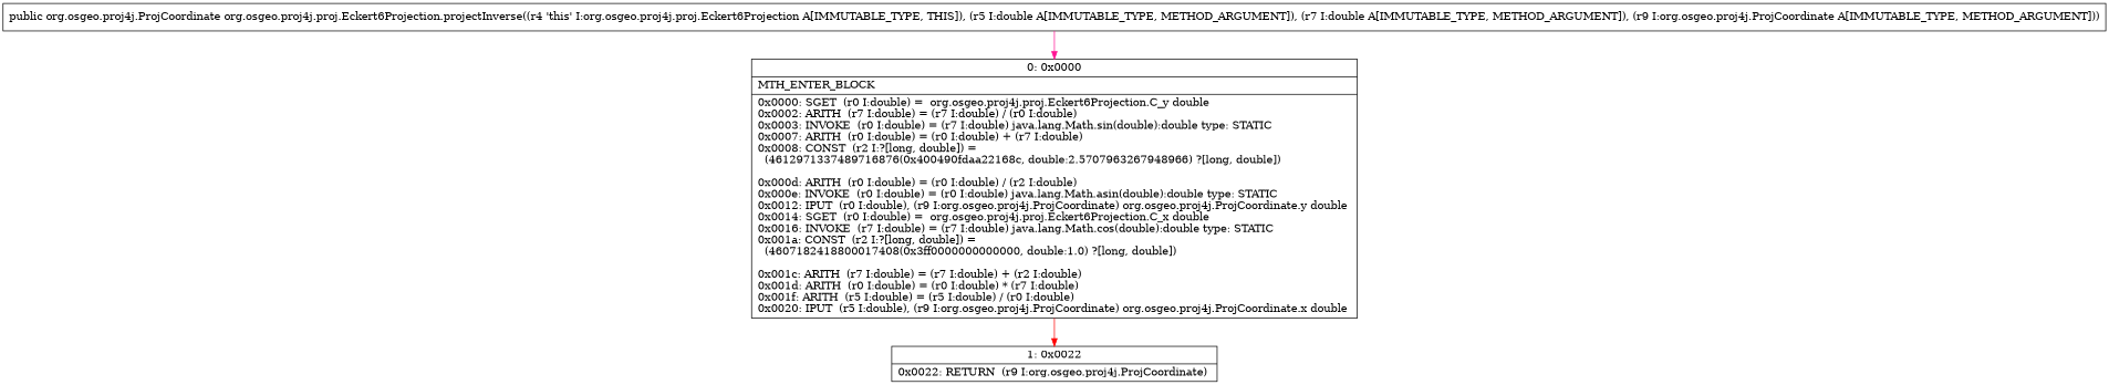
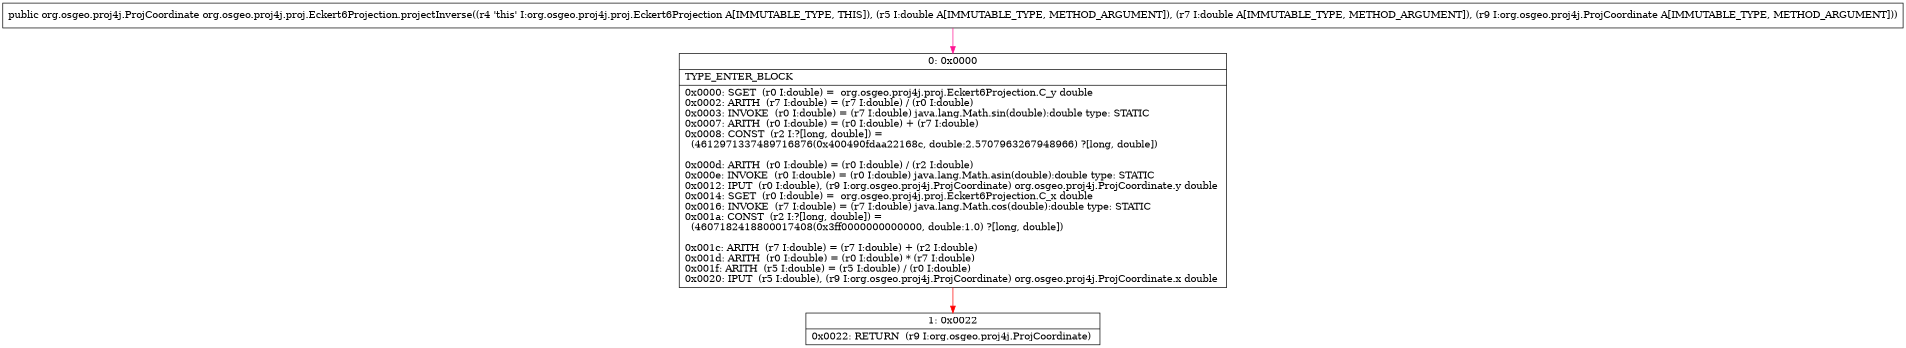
  digraph {
    node [shape=record]
-   n1 [label="{0\:\ 0x0000|MTH_ENTER_BLOCK\l|0x0000: SGET  (r0 I:double) =  org.osgeo.proj4j.proj.Eckert6Projection.C_y double \l0x0002: ARITH  (r7 I:double) = (r7 I:double) \/ (r0 I:double) \l0x0003: INVOKE  (r0 I:double) = (r7 I:double) java.lang.Math.sin(double):double type: STATIC \l0x0007: ARITH  (r0 I:double) = (r0 I:double) + (r7 I:double) \l0x0008: CONST  (r2 I:?[long, double]) = \l  (4612971337489716876(0x400490fdaa22168c, double:2.5707963267948966) ?[long, double])\l \l0x000d: ARITH  (r0 I:double) = (r0 I:double) \/ (r2 I:double) \l0x000e: INVOKE  (r0 I:double) = (r0 I:double) java.lang.Math.asin(double):double type: STATIC \l0x0012: IPUT  (r0 I:double), (r9 I:org.osgeo.proj4j.ProjCoordinate) org.osgeo.proj4j.ProjCoordinate.y double \l0x0014: SGET  (r0 I:double) =  org.osgeo.proj4j.proj.Eckert6Projection.C_x double \l0x0016: INVOKE  (r7 I:double) = (r7 I:double) java.lang.Math.cos(double):double type: STATIC \l0x001a: CONST  (r2 I:?[long, double]) = \l  (4607182418800017408(0x3ff0000000000000, double:1.0) ?[long, double])\l \l0x001c: ARITH  (r7 I:double) = (r7 I:double) + (r2 I:double) \l0x001d: ARITH  (r0 I:double) = (r0 I:double) * (r7 I:double) \l0x001f: ARITH  (r5 I:double) = (r5 I:double) \/ (r0 I:double) \l0x0020: IPUT  (r5 I:double), (r9 I:org.osgeo.proj4j.ProjCoordinate) org.osgeo.proj4j.ProjCoordinate.x double \l}"]
+   n1 [label="{0\:\ 0x0000|TYPE_ENTER_BLOCK\l|0x0000: SGET  (r0 I:double) =  org.osgeo.proj4j.proj.Eckert6Projection.C_y double \l0x0002: ARITH  (r7 I:double) = (r7 I:double) \/ (r0 I:double) \l0x0003: INVOKE  (r0 I:double) = (r7 I:double) java.lang.Math.sin(double):double type: STATIC \l0x0007: ARITH  (r0 I:double) = (r0 I:double) + (r7 I:double) \l0x0008: CONST  (r2 I:?[long, double]) = \l  (4612971337489716876(0x400490fdaa22168c, double:2.5707963267948966) ?[long, double])\l \l0x000d: ARITH  (r0 I:double) = (r0 I:double) \/ (r2 I:double) \l0x000e: INVOKE  (r0 I:double) = (r0 I:double) java.lang.Math.asin(double):double type: STATIC \l0x0012: IPUT  (r0 I:double), (r9 I:org.osgeo.proj4j.ProjCoordinate) org.osgeo.proj4j.ProjCoordinate.y double \l0x0014: SGET  (r0 I:double) =  org.osgeo.proj4j.proj.Eckert6Projection.C_x double \l0x0016: INVOKE  (r7 I:double) = (r7 I:double) java.lang.Math.cos(double):double type: STATIC \l0x001a: CONST  (r2 I:?[long, double]) = \l  (4607182418800017408(0x3ff0000000000000, double:1.0) ?[long, double])\l \l0x001c: ARITH  (r7 I:double) = (r7 I:double) + (r2 I:double) \l0x001d: ARITH  (r0 I:double) = (r0 I:double) * (r7 I:double) \l0x001f: ARITH  (r5 I:double) = (r5 I:double) \/ (r0 I:double) \l0x0020: IPUT  (r5 I:double), (r9 I:org.osgeo.proj4j.ProjCoordinate) org.osgeo.proj4j.ProjCoordinate.x double \l}"]
    n2 [label="{1\:\ 0x0022|0x0022: RETURN  (r9 I:org.osgeo.proj4j.ProjCoordinate) \l}"]
    n3 [label="{public org.osgeo.proj4j.ProjCoordinate org.osgeo.proj4j.proj.Eckert6Projection.projectInverse((r4 'this' I:org.osgeo.proj4j.proj.Eckert6Projection A[IMMUTABLE_TYPE, THIS]), (r5 I:double A[IMMUTABLE_TYPE, METHOD_ARGUMENT]), (r7 I:double A[IMMUTABLE_TYPE, METHOD_ARGUMENT]), (r9 I:org.osgeo.proj4j.ProjCoordinate A[IMMUTABLE_TYPE, METHOD_ARGUMENT])) }"]
    n1 -> n2 [color=red]
    n3 -> n1 [color=deeppink]
  }
